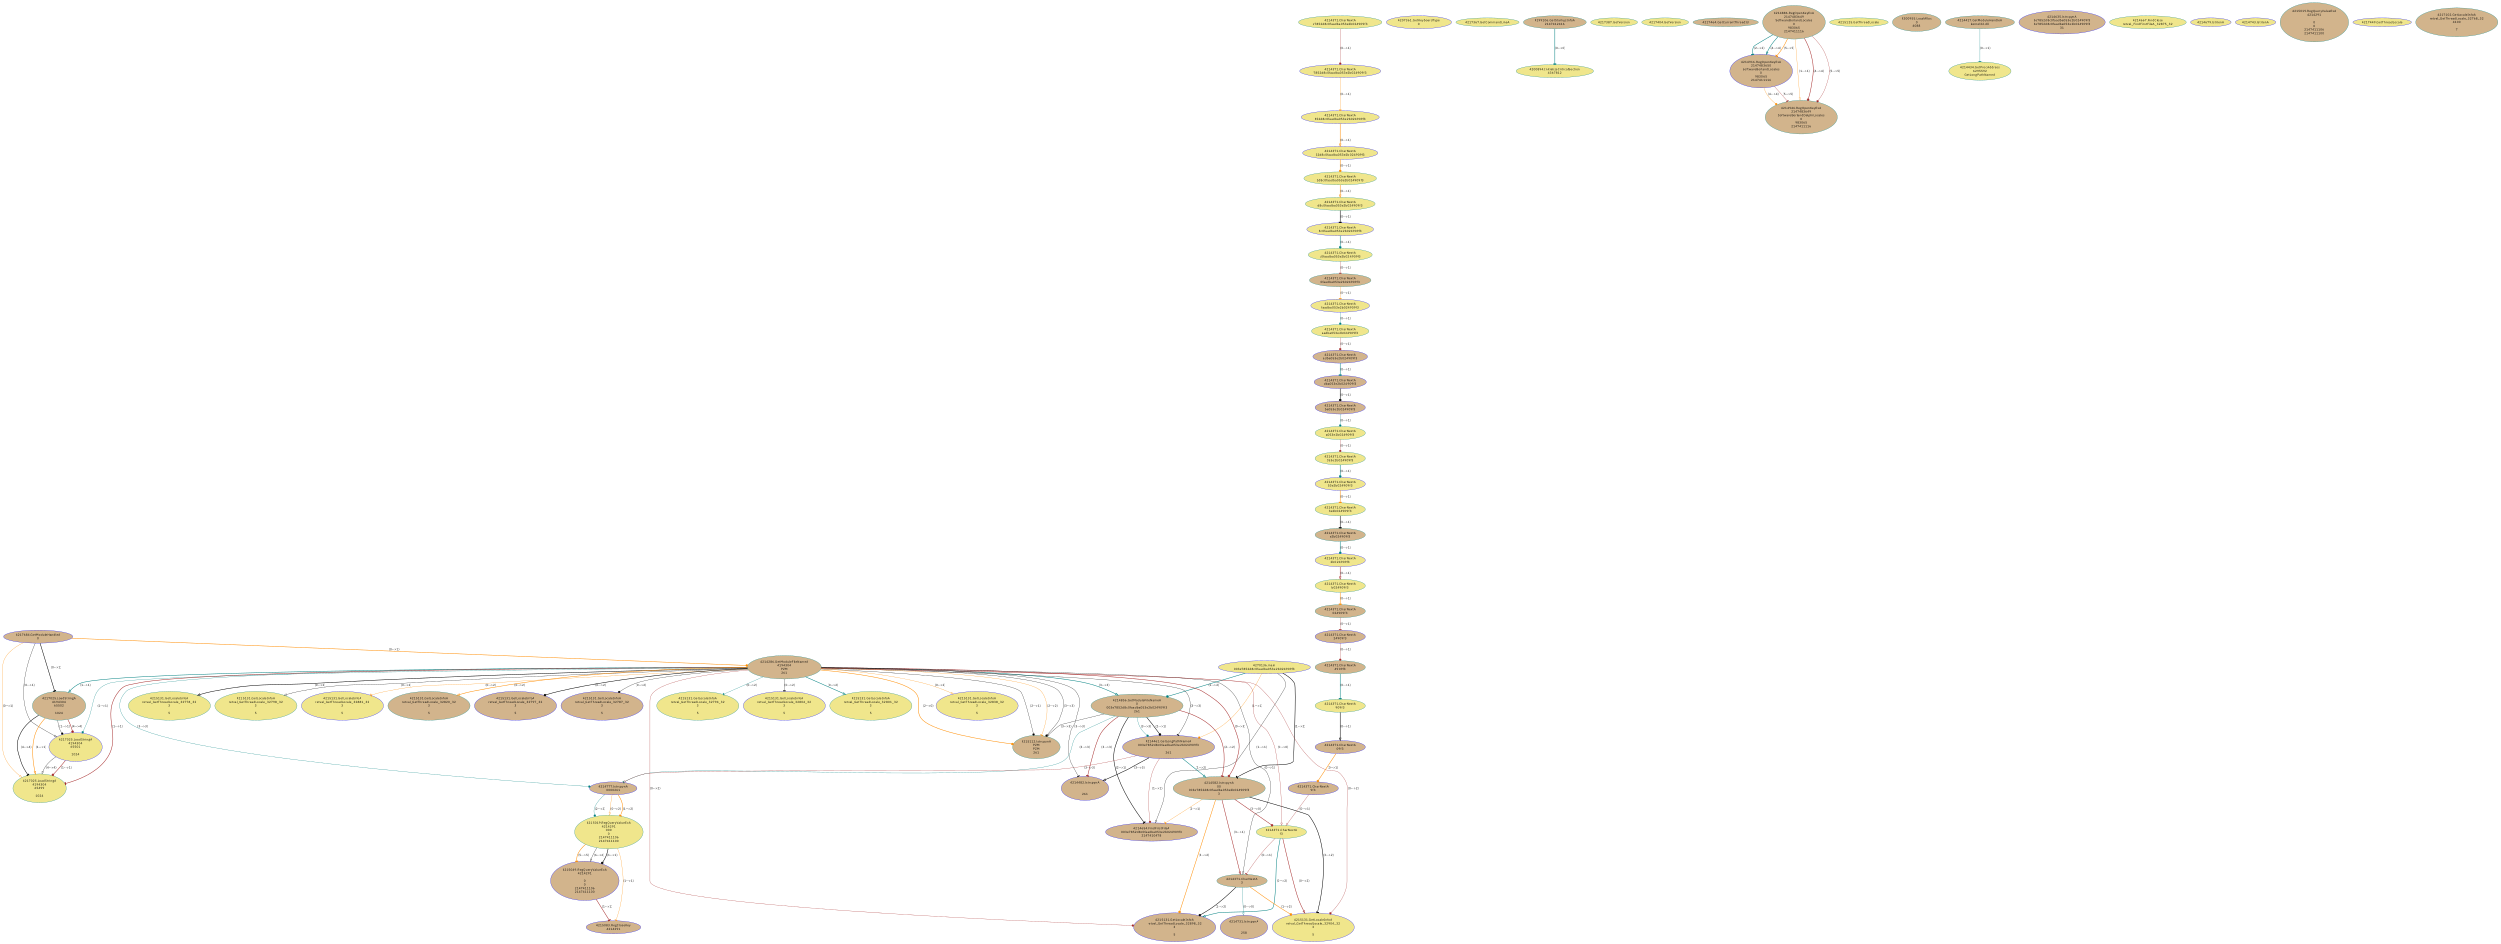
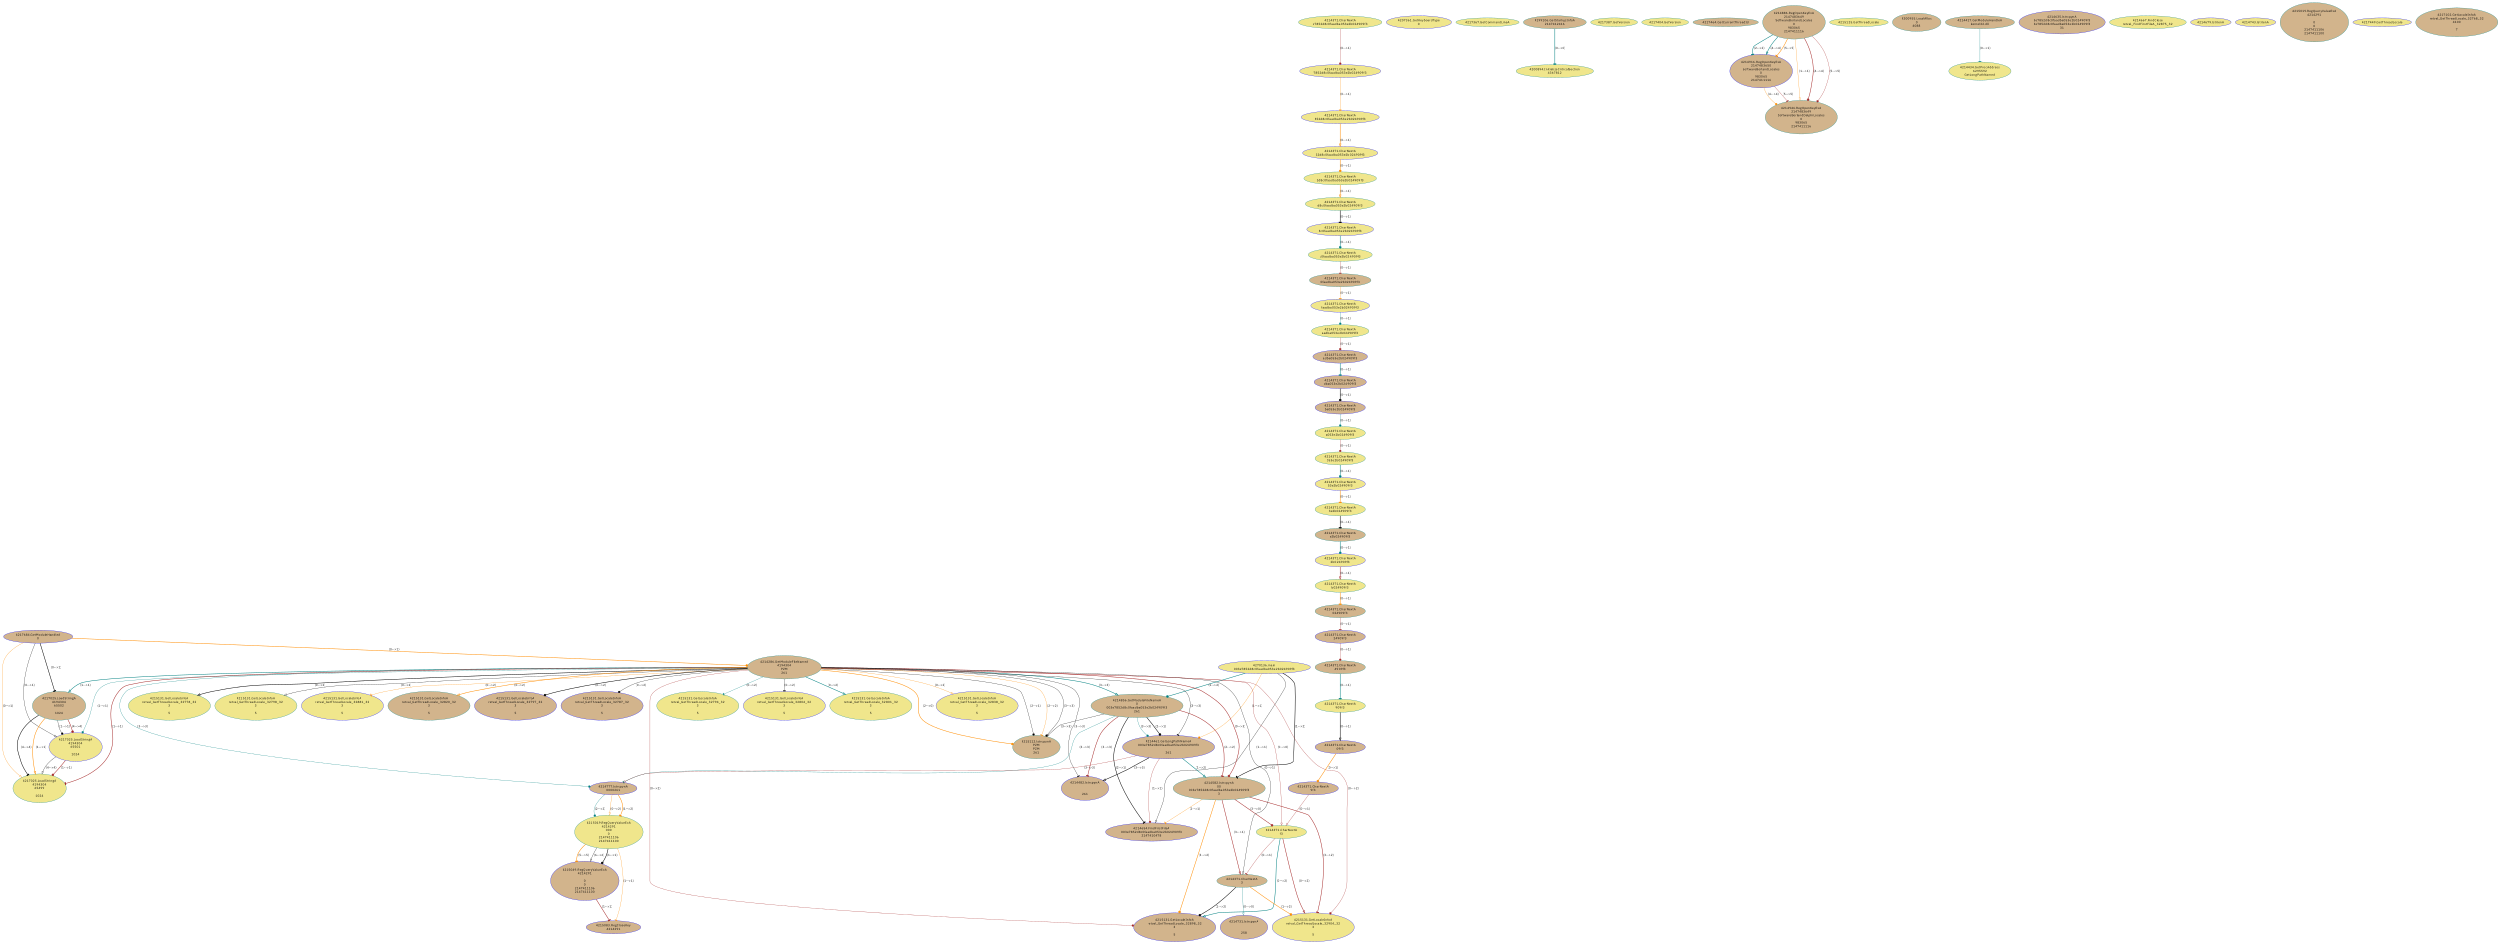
  digraph {
    fontname="IBM Plex Sans"
    node [color=teal fillcolor=khaki fontname="IBM Plex Sans" style=filled]
    edge [arrowhead=dot color=black fontname="IBM Plex Sans" style=bold]
    n1 [color=blue label="4270136.main\n003e7852d8c0faadba053e2b024909f3"]
    n2 [fillcolor=tan label="4214856.GetModuleFileNameA\n0\n003e7852d8c0faadba053e2b024909f3\n261"]
    n3 [color=blue fillcolor=tan label="4214461.GetLongPathNameA\n003e7852d8c0faadba053e2b024909f3\n\n261"]
    n4 [fillcolor=tan label="4214582.lstrcpynA\n00\n003e7852d8c0faadba053e2b024909f3\n3"]
    n5 [color=blue fillcolor=tan label="4214654.FindFirstFileA\n003e7852d8c0faadba053e2b024909f3\n2147410478"]
    n6 [fillcolor=tan label="4215112.lstrcpynA\nPZM\nPZM\n261"]
    n7 [color=blue fillcolor=tan label="4214777.lstrcpynA\n0000261"]
    n8 [color=blue fillcolor=tan label="4214482.lstrcpynA\n\n\n261"]
    n9 [label="4214371.CharNextA\nf3"]
    n10 [fillcolor=tan label="4214371.CharNextA\n3"]
    n11 [color=blue label="4215131.GetLocaleInfoA\nretval_GetThreadLocale_32904_32\n3\n\n5"]
    n12 [color=blue fillcolor=tan label="4215131.GetLocaleInfoA\nretval_GetThreadLocale_32898_32\n3\n\n5"]
    n13 [color=blue fillcolor=tan label="4217684.GetModuleHandleA\n0"]
    n14 [fillcolor=tan label="4214286.GetModuleFileNameA\n4194304\nPZM\n261"]
    n15 [fillcolor=tan label="4217025.LoadStringA\n4194304\n65502\n\n1024"]
    n16 [color=blue label="4217025.LoadStringA\n4194304\n65501\n\n1024"]
    n17 [label="4217025.LoadStringA\n4194304\n65499\n\n1024"]
    n18 [label="4215131.GetLocaleInfoA\nretval_GetThreadLocale_32778_32\n3\n\n5"]
    n19 [label="4215131.GetLocaleInfoA\nretval_GetThreadLocale_32798_32\n3\n\n5"]
    n20 [color=blue label="4215131.GetLocaleInfoA\nretval_GetThreadLocale_32881_32\n3\n\n5"]
    n21 [fillcolor=tan label="4215131.GetLocaleInfoA\nretval_GetThreadLocale_32820_32\n3\n\n5"]
    n22 [color=blue fillcolor=tan label="4215131.GetLocaleInfoA\nretval_GetThreadLocale_32797_32\n3\n\n5"]
    n23 [color=blue fillcolor=tan label="4215131.GetLocaleInfoA\nretval_GetThreadLocale_32787_32\n3\n\n5"]
    n24 [label="4215131.GetLocaleInfoA\nretval_GetThreadLocale_32794_32\n3\n\n5"]
    n25 [color=blue label="4215131.GetLocaleInfoA\nretval_GetThreadLocale_32804_32\n3\n\n5"]
    n26 [label="4215131.GetLocaleInfoA\nretval_GetThreadLocale_32801_32\n3\n\n5"]
    n27 [color=blue label="4215131.GetLocaleInfoA\nretval_GetThreadLocale_32838_32\n3\n\n5"]
    n28 [color=blue label="4207361.GetKeyboardType\n0"]
    n29 [label="4217367.GetCommandLineA\n"]
    n30 [fillcolor=tan label="4199106.GetStartupInfoA\n2147412416"]
    n31 [label="4200894.InitializeCriticalSection\n4367812"]
    n32 [label="4217387.GetVersion\n"]
    n33 [label="4217404.GetVersion\n"]
    n34 [fillcolor=tan label="4217464.GetCurrentThreadId\n"]
    n35 [color=blue fillcolor=tan label="4214731.lstrcpynA\n\n\n258"]
    n36 [label="4215019.RegQueryValueExA\n4214291\n000\n0\n2147411106\n2147411100"]
    n37 [fillcolor=tan label="4214886.RegOpenKeyExA\n2147483649\nSoftware\Borland\Locales\n0\n983065\n2147411116"]
    n38 [color=blue fillcolor=tan label="4214916.RegOpenKeyExA\n2147483650\nSoftware\Borland\Locales\n0\n983065\n2147411116"]
    n39 [fillcolor=tan label="4214946.RegOpenKeyExA\n2147483649\nSoftware\Borland\Delphi\Locales\n0\n983065\n2147411116"]
    n40 [label="4215125.GetThreadLocale\n"]
    n41 [fillcolor=tan label="4200955.LocalAlloc\n0\n4088"]
    n42 [fillcolor=tan label="4214417.GetModuleHandleA\nkernel32.dll"]
    n43 [label="4214434.GetProcAddress\n6295592\nGetLongPathNameA"]
    n44 [label="4214371.CharNextA\ne7852d8c0faadba053e2b024909f3"]
    n45 [color=blue label="4214371.CharNextA\n7852d8c0faadba053e2b024909f3"]
    n46 [color=blue label="4214371.CharNextA\n852d8c0faadba053e2b024909f3"]
    n47 [color=blue label="4214371.CharNextA\n52d8c0faadba053e2b024909f3"]
    n48 [label="4214371.CharNextA\n2d8c0faadba053e2b024909f3"]
    n49 [label="4214371.CharNextA\nd8c0faadba053e2b024909f3"]
    n50 [color=blue label="4214371.CharNextA\n8c0faadba053e2b024909f3"]
    n51 [label="4214371.CharNextA\nc0faadba053e2b024909f3"]
    n52 [fillcolor=tan label="4214371.CharNextA\n0faadba053e2b024909f3"]
    n53 [color=blue label="4214371.CharNextA\nfaadba053e2b024909f3"]
    n54 [label="4214371.CharNextA\naadba053e2b024909f3"]
    n55 [color=blue fillcolor=tan label="4214371.CharNextA\nadba053e2b024909f3"]
    n56 [color=blue fillcolor=tan label="4214371.CharNextA\ndba053e2b024909f3"]
    n57 [color=blue fillcolor=tan label="4214371.CharNextA\nba053e2b024909f3"]
    n58 [label="4214371.CharNextA\na053e2b024909f3"]
    n59 [label="4214371.CharNextA\n053e2b024909f3"]
    n60 [color=blue label="4214371.CharNextA\n53e2b024909f3"]
    n61 [label="4214371.CharNextA\n3e2b024909f3"]
    n62 [fillcolor=tan label="4214371.CharNextA\ne2b024909f3"]
    n63 [color=blue label="4214371.CharNextA\n2b024909f3"]
    n64 [label="4214371.CharNextA\nb024909f3"]
    n65 [fillcolor=tan label="4214371.CharNextA\n024909f3"]
    n66 [color=blue fillcolor=tan label="4214371.CharNextA\n24909f3"]
    n67 [fillcolor=tan label="4214371.CharNextA\n4909f3"]
    n68 [label="4214371.CharNextA\n909f3"]
    n69 [color=blue fillcolor=tan label="4214371.CharNextA\n09f3"]
    n70 [color=blue fillcolor=tan label="4214371.CharNextA\n9f3"]
    n71 [color=blue fillcolor=tan label="4214635.lstrcpynA\n3e7852d8c0faadba053e2b024909f3\n3e7852d8c0faadba053e2b024909f3\n31"]
    n72 [label="4214667.FindClose\nretval_FindFirstFileA_32875_32"]
    n73 [color=blue label="4214679.lstrlenA\n"]
    n74 [color=blue label="4214743.lstrlenA\n"]
    n75 [color=blue fillcolor=tan label="4215049.RegQueryValueExA\n4214291\n\n0\n0\n2147411106\n2147411100"]
    n76 [color=blue fillcolor=tan label="4215083.RegCloseKey\n4214291"]
    n77 [fillcolor=tan label="4215019.RegQueryValueExA\n4214291\n\n0\n0\n2147411106\n2147411100"]
    n78 [color=blue label="4217449.GetThreadLocale\n"]
    n79 [fillcolor=tan label="4217102.GetLocaleInfoA\nretval_GetThreadLocale_32768_32\n4100\n\n7"]
    n1 -> n2 [color=teal label="(1-->2)"]
    n1 -> n3 [color=darkorange label="(1-->1)" style=solid]
    n1 -> n4 [arrowhead=tee label="(1-->2)"]
    n1 -> n5 [arrowhead=onormal label="(1-->1)" style=solid]
    n2 -> n3 [label="(2-->1)"]
    n2 -> n3 [color=teal label="(3-->3)" style=solid]
    n2 -> n4 [arrowhead=tee color=brown label="(2-->2)"]
    n2 -> n5 [arrowhead=tee label="(2-->1)"]
    n2 -> n6 [arrowhead=onormal label="(3-->3)" style=solid]
    n2 -> n7 [arrowhead=tee color=teal label="(3-->3)" style=solid]
    n2 -> n8 [arrowhead=tee color=brown label="(3-->3)"]
    n3 -> n4 [arrowhead=onormal color=teal label="(1-->2)"]
    n3 -> n5 [color=brown label="(1-->1)" style=solid]
    n3 -> n7 [arrowhead=onormal color=brown label="(3-->3)" style=solid]
    n3 -> n8 [arrowhead=onormal label="(3-->3)"]
    n4 -> n5 [arrowhead=tee color=darkorange label="(2-->1)" style=solid]
    n4 -> n9 [color=brown label="(3-->0)"]
    n4 -> n10 [arrowhead=onormal color=brown label="(3-->1)"]
-   n4 -> n11 [arrowhead=tee label="(3-->2)"]
+   n4 -> n11 [arrowhead=tee color=brown label="(3-->2)"]
    n4 -> n12 [color=darkorange label="(3-->2)"]
    n7 -> n36 [arrowhead=tee color=darkorange label="(1-->2)"]
    n7 -> n36 [color=teal label="(2-->2)" style=solid]
    n7 -> n36 [arrowhead=onormal color=darkorange label="(0-->2)" style=solid]
    n9 -> n10 [arrowhead=tee color=brown label="(0-->1)" style=solid]
    n9 -> n11 [arrowhead=onormal color=brown label="(0-->2)"]
    n9 -> n12 [arrowhead=onormal color=teal label="(0-->2)"]
    n10 -> n11 [color=darkorange label="(1-->2)"]
    n10 -> n12 [label="(1-->2)"]
    n10 -> n35 [arrowhead=onormal color=teal label="(0-->0)" style=solid]
    n13 -> n14 [color=darkorange label="(0-->1)"]
    n13 -> n15 [arrowhead=tee label="(0-->1)"]
    n13 -> n16 [arrowhead=onormal label="(0-->1)" style=solid]
    n13 -> n17 [arrowhead=onormal color=darkorange label="(0-->1)" style=solid]
    n14 -> n2 [arrowhead=onormal color=teal label="(3-->3)"]
    n14 -> n3 [arrowhead=tee label="(3-->3)" style=solid]
    n14 -> n4 [color=brown label="(0-->3)"]
    n14 -> n6 [label="(2-->1)" style=solid]
    n14 -> n6 [arrowhead=tee color=darkorange label="(2-->2)" style=solid]
    n14 -> n6 [label="(3-->3)" style=solid]
    n14 -> n6 [color=darkorange label="(2-->0)"]
    n14 -> n7 [color=teal label="(3-->3)" style=solid]
    n14 -> n8 [arrowhead=tee label="(3-->3)" style=solid]
    n14 -> n9 [arrowhead=onormal color=brown label="(0-->0)" style=solid]
    n14 -> n10 [arrowhead=onormal label="(0-->1)" style=solid]
    n14 -> n11 [color=brown label="(0-->2)" style=solid]
    n14 -> n12 [color=brown label="(0-->2)" style=solid]
    n14 -> n15 [arrowhead=onormal color=teal label="(1-->1)"]
    n14 -> n16 [color=teal label="(1-->1)" style=solid]
    n14 -> n17 [arrowhead=tee color=brown label="(1-->1)"]
    n14 -> n18 [arrowhead=onormal label="(0-->2)"]
    n14 -> n19 [arrowhead=onormal label="(0-->2)" style=solid]
    n14 -> n20 [arrowhead=tee color=darkorange label="(0-->2)" style=solid]
    n14 -> n21 [arrowhead=onormal color=darkorange label="(0-->2)"]
    n14 -> n22 [label="(0-->2)"]
    n14 -> n23 [label="(0-->2)" style=solid]
    n14 -> n24 [arrowhead=tee color=teal label="(0-->2)" style=solid]
    n14 -> n25 [arrowhead=tee label="(0-->2)" style=solid]
    n14 -> n26 [arrowhead=onormal color=teal label="(0-->2)"]
    n14 -> n27 [arrowhead=onormal color=darkorange label="(0-->2)" style=solid]
    n15 -> n16 [label="(1-->1)" style=solid]
    n15 -> n16 [color=brown label="(4-->4)"]
    n15 -> n17 [arrowhead=onormal color=darkorange label="(1-->1)"]
    n15 -> n17 [arrowhead=tee label="(4-->4)"]
    n16 -> n17 [color=brown label="(1-->1)"]
    n16 -> n17 [arrowhead=onormal label="(4-->4)" style=solid]
    n30 -> n31 [arrowhead=tee color=teal label="(0-->0)"]
    n36 -> n75 [label="(1-->1)"]
    n36 -> n75 [arrowhead=tee color=darkorange label="(5-->5)"]
    n36 -> n75 [arrowhead=onormal label="(6-->6)" style=solid]
    n36 -> n76 [arrowhead=tee color=darkorange label="(1-->1)" style=solid]
    n37 -> n38 [arrowhead=tee color=teal label="(2-->2)"]
    n37 -> n38 [arrowhead=onormal color=teal label="(4-->4)"]
    n37 -> n38 [arrowhead=tee color=darkorange label="(5-->5)"]
    n37 -> n39 [arrowhead=onormal color=darkorange label="(1-->1)" style=solid]
    n37 -> n39 [color=brown label="(4-->4)"]
    n37 -> n39 [color=brown label="(5-->5)" style=solid]
    n38 -> n39 [color=darkorange label="(4-->4)" style=solid]
    n38 -> n39 [arrowhead=tee color=brown label="(5-->5)" style=solid]
    n42 -> n43 [arrowhead=tee color=teal label="(0-->1)" style=solid]
    n44 -> n45 [color=brown label="(0-->1)" style=solid]
    n45 -> n46 [arrowhead=tee color=darkorange label="(0-->1)" style=solid]
    n46 -> n47 [arrowhead=onormal color=darkorange label="(0-->1)"]
    n47 -> n48 [color=darkorange label="(0-->1)"]
    n48 -> n49 [arrowhead=onormal color=darkorange label="(0-->1)"]
    n49 -> n50 [arrowhead=tee label="(0-->1)"]
    n50 -> n51 [color=teal label="(0-->1)"]
    n51 -> n52 [arrowhead=tee color=brown label="(0-->1)" style=solid]
    n52 -> n53 [arrowhead=tee color=darkorange label="(0-->1)" style=solid]
    n53 -> n54 [color=teal label="(0-->1)" style=solid]
    n54 -> n55 [color=brown label="(0-->1)" style=solid]
    n55 -> n56 [arrowhead=tee color=teal label="(0-->1)"]
    n56 -> n57 [label="(0-->1)"]
    n57 -> n58 [color=teal label="(0-->1)" style=solid]
    n58 -> n59 [color=brown label="(0-->1)" style=solid]
    n59 -> n60 [color=teal label="(0-->1)"]
    n60 -> n61 [arrowhead=tee color=darkorange label="(0-->1)"]
    n61 -> n62 [arrowhead=tee label="(0-->1)"]
    n62 -> n63 [color=teal label="(0-->1)"]
    n63 -> n64 [arrowhead=onormal color=brown label="(0-->1)"]
    n64 -> n65 [arrowhead=tee color=darkorange label="(0-->1)"]
    n65 -> n66 [arrowhead=tee color=brown label="(0-->1)" style=solid]
    n66 -> n67 [color=brown label="(0-->1)" style=solid]
    n67 -> n68 [arrowhead=tee color=teal label="(0-->1)"]
    n68 -> n69 [arrowhead=onormal label="(0-->1)"]
    n69 -> n70 [color=darkorange label="(0-->1)"]
    n70 -> n9 [arrowhead=onormal color=brown label="(0-->1)" style=solid]
    n75 -> n76 [arrowhead=tee color=brown label="(1-->1)"]
  }
